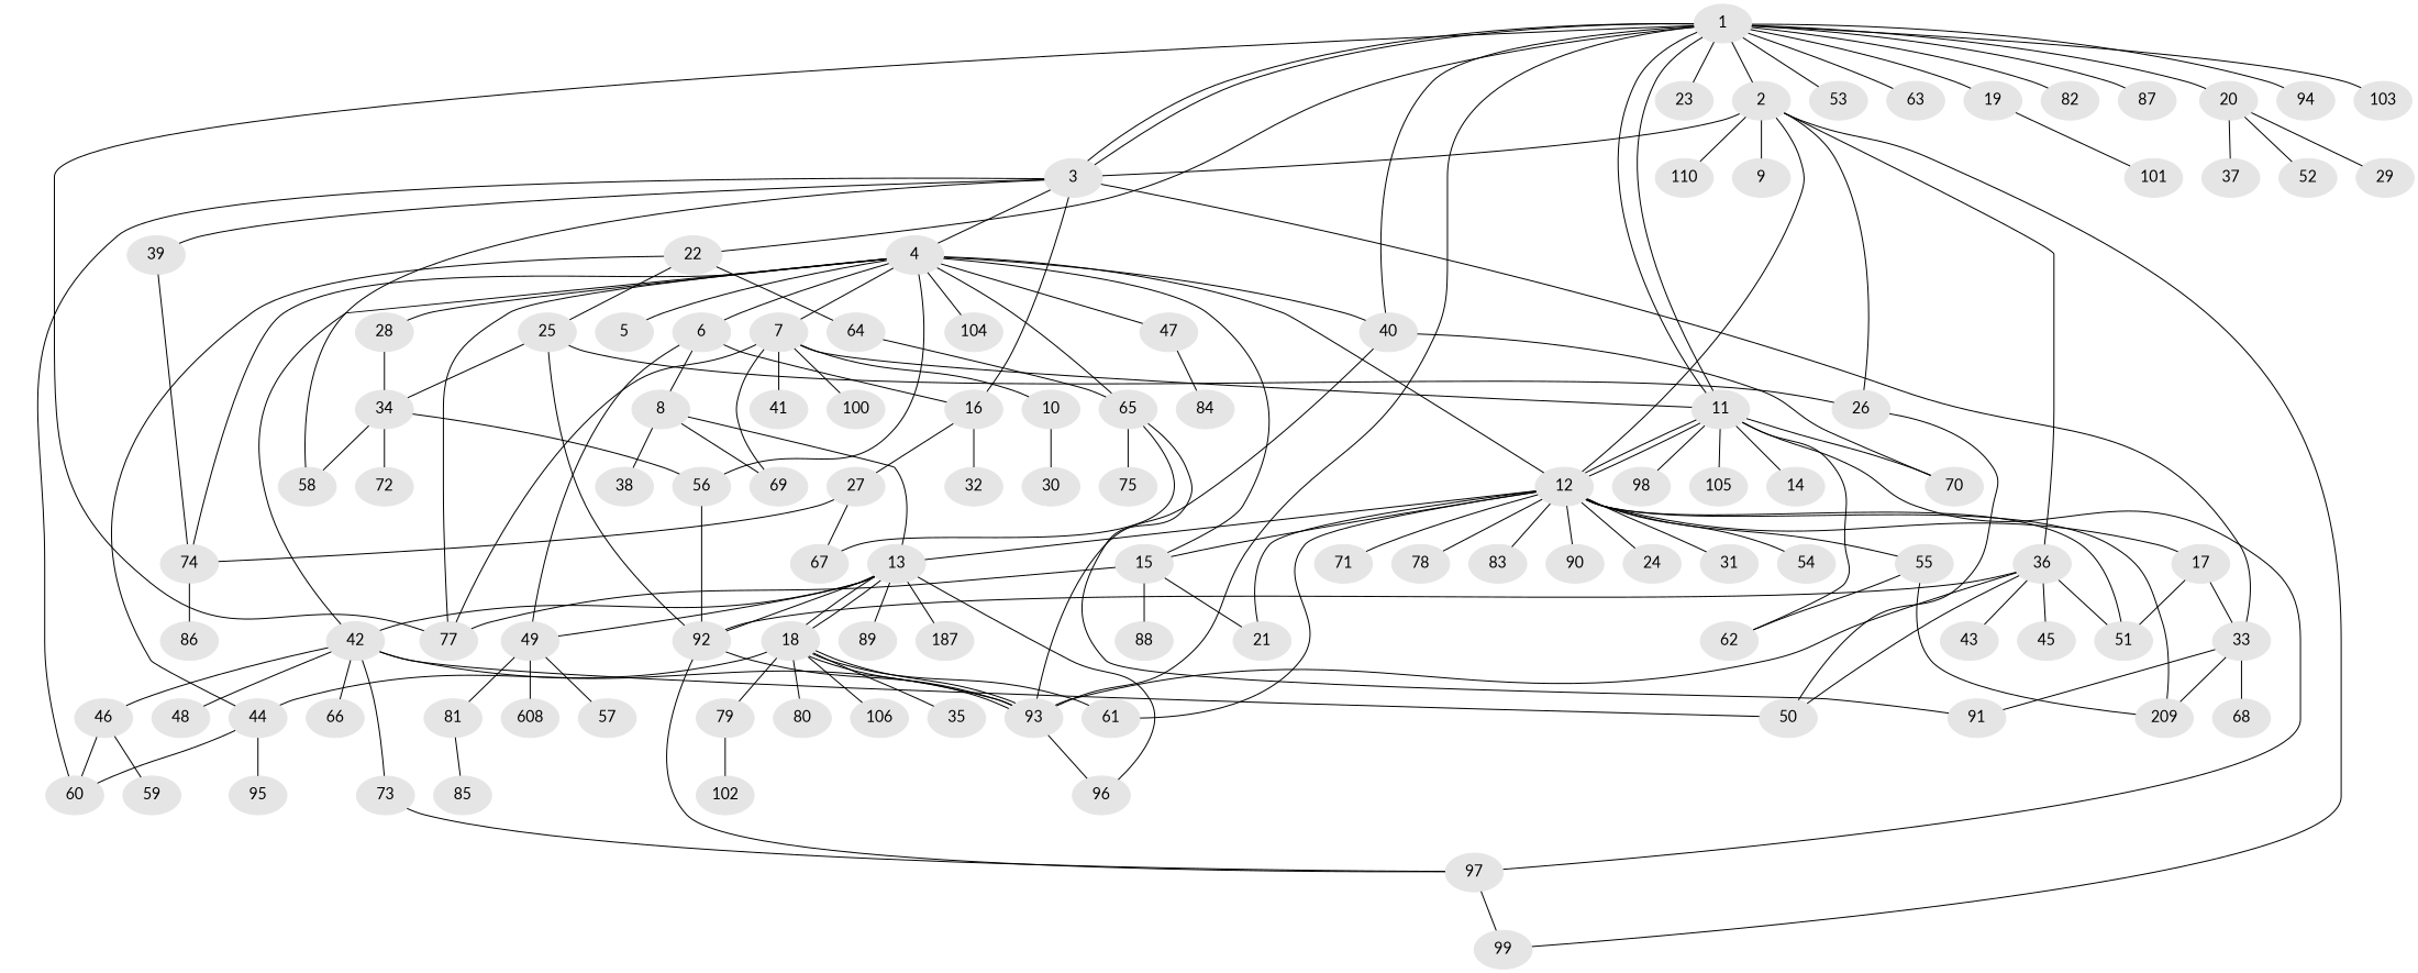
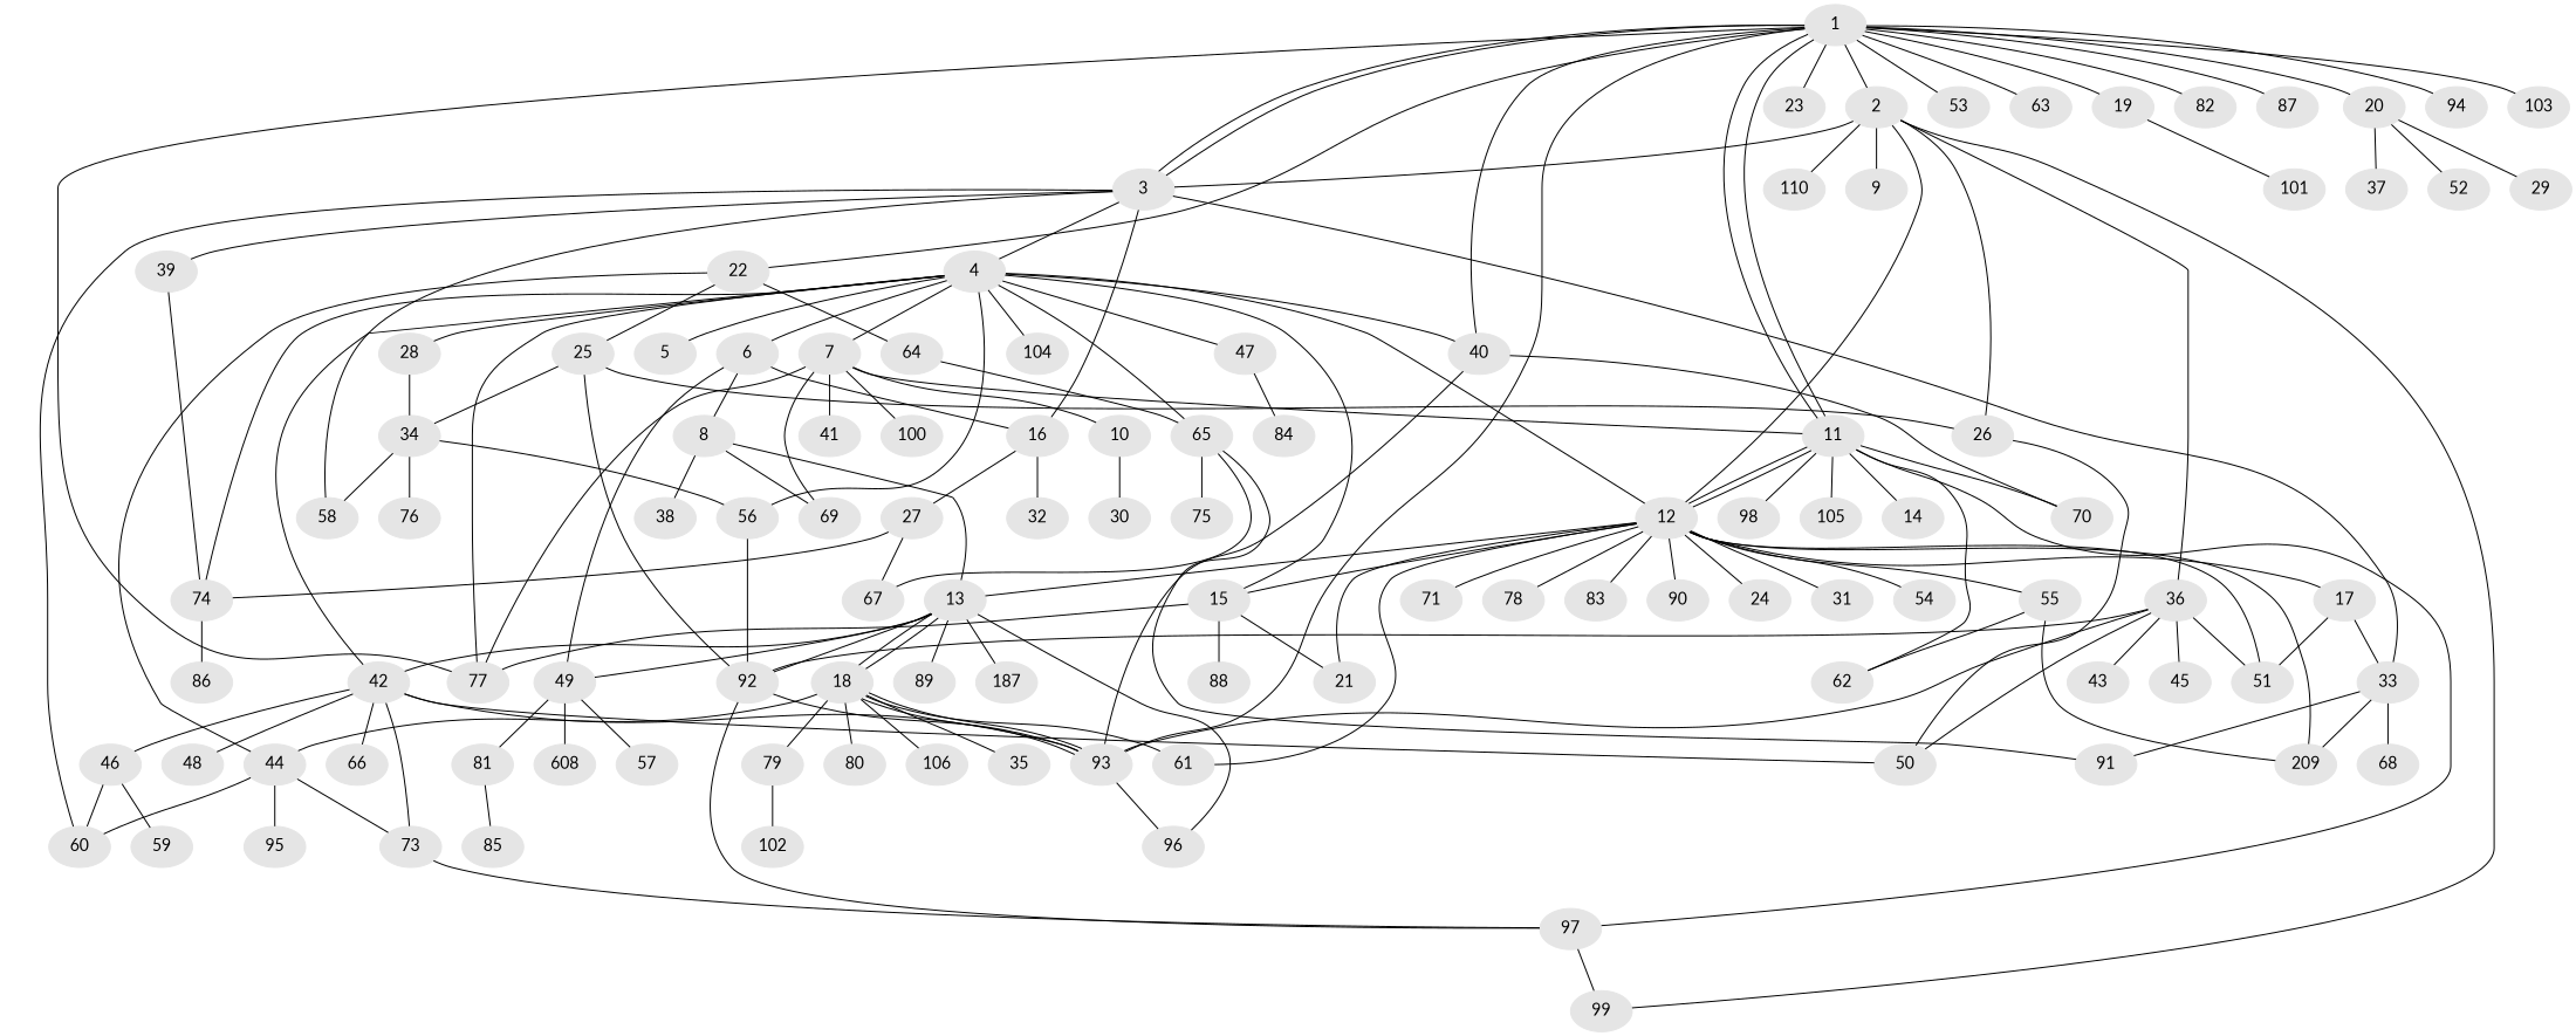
  graph {
    fontname=Lato
    node [color=gray90 fontname=Lato style=filled]
    edge [fontname=Lato]
    1
    2
    3
    11
    19
    20
    22
    23
    40
    53
    63
    77
    82
    87
    93
    94
    103
    9
    12
    26
    36
    99
    110
    4
    16
    33
    39
    58
    60
    14
    62
    70
    97
    98
    105
    101
    29
    37
    52
    44
    25
    64
    96
    15
    13
    17
    21
    24
    31
    51
    54
    55
    61
    71
    78
    83
    90
    n58 [label=209]
    50
    92
    43
    45
    5
    6
    7
    28
    42
    47
    56
    65
    74
    104
    27
    32
    68
    91
    8
    49
    10
    41
    69
    100
    88
    34
    46
    48
    66
    73
    84
    67
    75
    86
    38
    57
    81
    n96 [label=608]
    30
    18
    89
    n100 [label=187]
    35
    79
    80
    106
    95
    102
-   72
+   72 [label=76]
    59
    85
    1 -- 2
    1 -- 3
    1 -- 3
    1 -- 11
    1 -- 11
    1 -- 19
    1 -- 20
    1 -- 22
    1 -- 23
    1 -- 40
    1 -- 53
    1 -- 63
    1 -- 77
    1 -- 82
    1 -- 87
    1 -- 93
    1 -- 94
    1 -- 103
    2 -- 3
    2 -- 9
    2 -- 12
    2 -- 26
    2 -- 36
    2 -- 99
    2 -- 110
    3 -- 4
    3 -- 16
    3 -- 33
    3 -- 39
    3 -- 58
    3 -- 60
    11 -- 12
    11 -- 12
    11 -- 14
    11 -- 62
    11 -- 70
    11 -- 97
    11 -- 98
    11 -- 105
    19 -- 101
    20 -- 29
    20 -- 37
    20 -- 52
    22 -- 44
    22 -- 25
    22 -- 64
    40 -- 93
    40 -- 70
    93 -- 96
    12 -- 15
    12 -- 13
    12 -- 17
    12 -- 21
    12 -- 24
    12 -- 31
    12 -- 51
    12 -- 54
    12 -- 55
    12 -- 61
    12 -- 71
    12 -- 78
    12 -- 83
    12 -- 90
    12 -- n58
    26 -- 50
    36 -- 93
    36 -- 51
    36 -- 50
    36 -- 92
    36 -- 43
    36 -- 45
    4 -- 40
    4 -- 77
    4 -- 12
    4 -- 15
    4 -- 5
    4 -- 6
    4 -- 7
    4 -- 28
    4 -- 42
    4 -- 47
    4 -- 56
    4 -- 65
    4 -- 74
    4 -- 104
    16 -- 27
    16 -- 32
    33 -- n58
    33 -- 68
    33 -- 91
    39 -- 74
    97 -- 99
    44 -- 60
+   44 -- 73
    44 -- 95
    25 -- 26
    25 -- 92
    25 -- 34
    64 -- 65
    15 -- 77
    15 -- 21
    15 -- 88
    13 -- 96
    13 -- 92
    13 -- 42
    13 -- 49
    13 -- 18
    13 -- 18
    13 -- 89
    13 -- n100
    17 -- 33
    17 -- 51
    55 -- 62
    55 -- n58
    92 -- 93
    92 -- 97
    6 -- 16
    6 -- 8
    6 -- 49
    7 -- 11
    7 -- 77
    7 -- 10
    7 -- 41
    7 -- 69
    7 -- 100
    28 -- 34
    42 -- 93
    42 -- 50
    42 -- 46
    42 -- 48
    42 -- 66
    42 -- 73
    47 -- 84
    56 -- 92
    65 -- 91
    65 -- 67
    65 -- 75
    74 -- 86
    27 -- 74
    27 -- 67
    8 -- 13
    8 -- 69
    8 -- 38
    49 -- 57
    49 -- 81
    49 -- n96
    10 -- 30
    34 -- 58
    34 -- 56
    34 -- 72
    46 -- 60
    46 -- 59
    73 -- 97
    81 -- 85
    18 -- 93
    18 -- 93
    18 -- 44
    18 -- 61
    18 -- 35
    18 -- 79
    18 -- 80
    18 -- 106
    79 -- 102
  }
